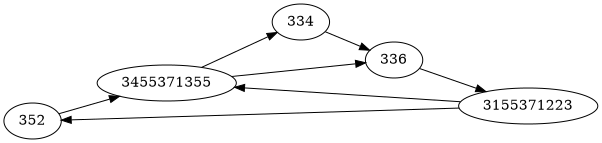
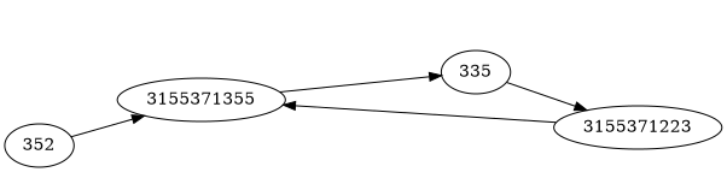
  strict digraph {
    rankdir=LR
    n1 [label=352]
-   3155371355 [label=3455371355]
-   334
-   335 [label=336]
+   3155371355
+   335
    3155371223
    n1 -> 3155371355
-   3155371355 -> 334
    3155371355 -> 335
-   334 -> 335
    335 -> 3155371223
-   3155371223 -> n1
    3155371223 -> 3155371355
  }
